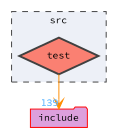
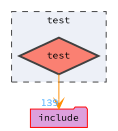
  digraph {
    compound=true
    fontname="Source Code Pro"
    node [fontname="Source Code Pro" fontsize=10]
    n1 [color=grey25 fillcolor=salmon height=0.2 label=test shape=diamond style="filled,bold" width=0.4]
    n2 [color=red fillcolor=plum height=0.2 label=include shape=folder style=filled width=0.4]
    subgraph cluster_1 {
      bgcolor="#edf0f7"
      fontsize=10
-     label=src
+     label=test
      pencolor=grey25
      style="filled,dashed"
      n1
    }
    n1 -> n2 [color=darkorange fontcolor=steelblue1 fontname="Source Code Pro" fontsize=10 headlabel=139 labeldistance=1.5 labelfontname=Helvetica labelfontsize=10 style=solid arrowhead=vee]
  }
